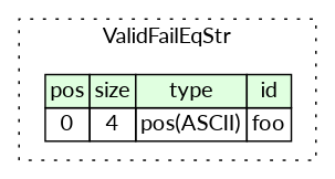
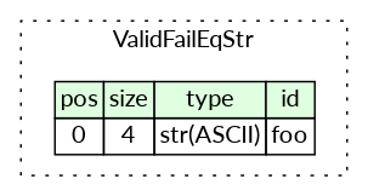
  digraph {
    rankdir=LR
    fontname=Lato
-   n1 [label=<<TABLE BORDER="0" CELLBORDER="1" CELLSPACING="0"> 			<TR><TD BGCOLOR="#E0FFE0">pos</TD><TD BGCOLOR="#E0FFE0">size</TD><TD BGCOLOR="#E0FFE0">type</TD><TD BGCOLOR="#E0FFE0">id</TD></TR> 			<TR><TD PORT="foo_pos">0</TD><TD PORT="foo_size">4</TD><TD>pos(ASCII)</TD><TD PORT="foo_type">foo</TD></TR> 		</TABLE>> shape=plaintext fontname=Lato]
+   n1 [label=<<TABLE BORDER="0" CELLBORDER="1" CELLSPACING="0"> 			<TR><TD BGCOLOR="#E0FFE0">pos</TD><TD BGCOLOR="#E0FFE0">size</TD><TD BGCOLOR="#E0FFE0">type</TD><TD BGCOLOR="#E0FFE0">id</TD></TR> 			<TR><TD PORT="foo_pos">0</TD><TD PORT="foo_size">4</TD><TD>str(ASCII)</TD><TD PORT="foo_type">foo</TD></TR> 		</TABLE>> shape=plaintext fontname=Lato]
    subgraph cluster_1 {
      label=ValidFailEqStr
      style=dotted
      n1
    }
  }
